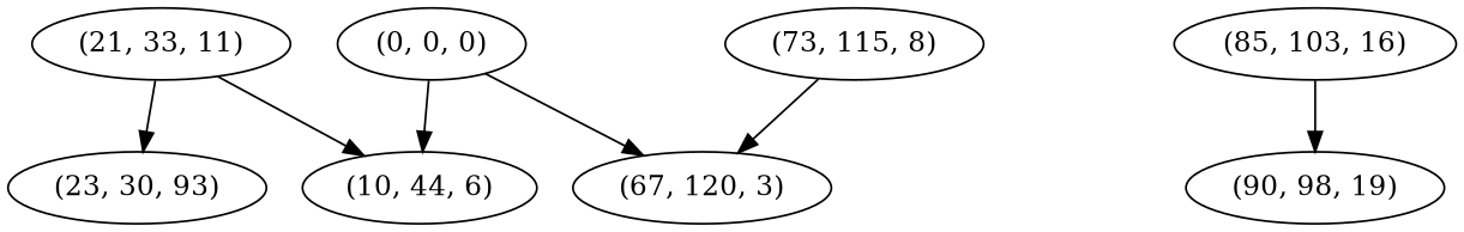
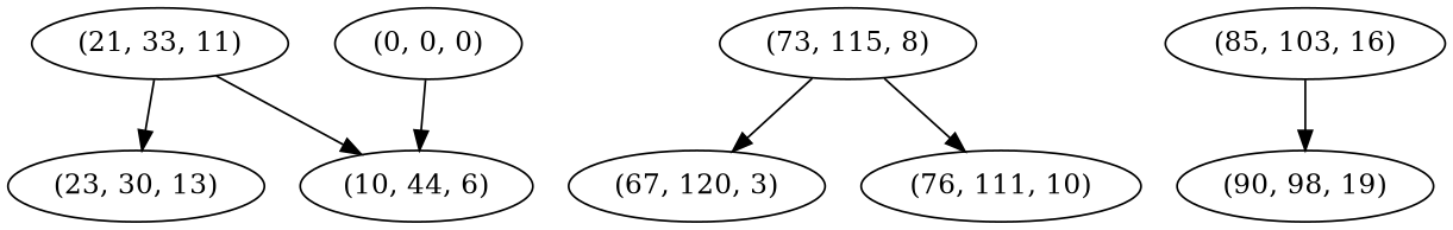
  digraph {
    fontname="DejaVu Serif"
    node [fontname="DejaVu Serif"]
    edge [fontname="DejaVu Serif"]
    "(0, 0, 0)"
    "(10, 44, 6)"
    "(67, 120, 3)"
    "(21, 33, 11)"
-   "(23, 30, 13)" [label="(23, 30, 93)"]
+   "(23, 30, 13)"
    "(73, 115, 8)"
+   "(76, 111, 10)"
    "(85, 103, 16)"
    "(90, 98, 19)"
    "(0, 0, 0)" -> "(10, 44, 6)"
-   "(0, 0, 0)" -> "(67, 120, 3)"
    "(21, 33, 11)" -> "(10, 44, 6)"
    "(21, 33, 11)" -> "(23, 30, 13)"
    "(73, 115, 8)" -> "(67, 120, 3)"
+   "(73, 115, 8)" -> "(76, 111, 10)"
    "(85, 103, 16)" -> "(90, 98, 19)"
  }
